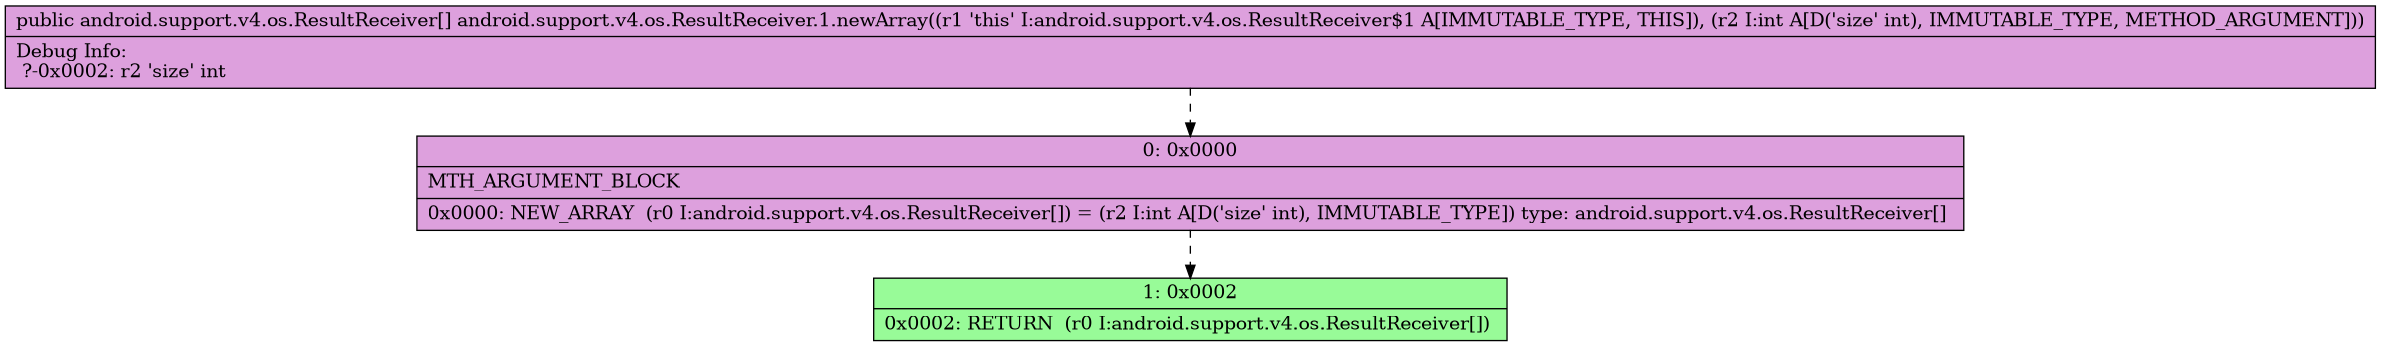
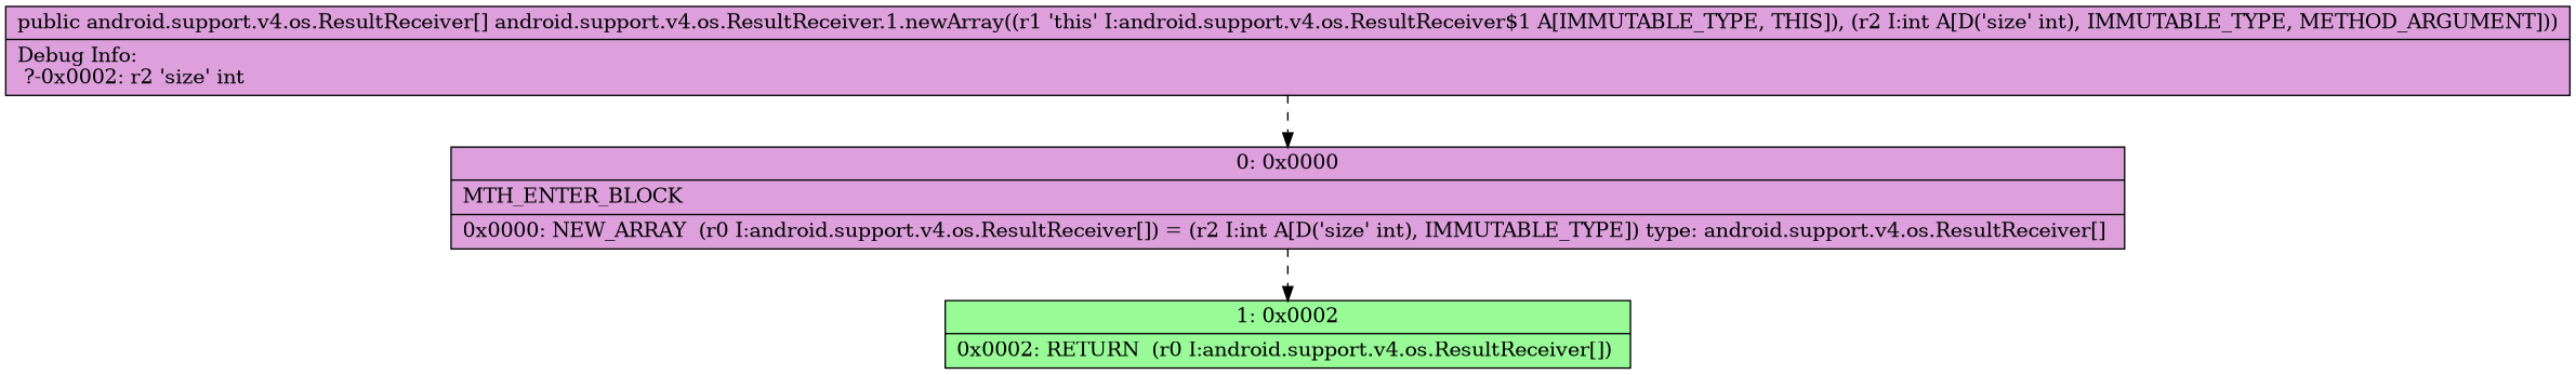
  digraph {
    node [shape=record style=filled fillcolor=plum]
    edge [style=dashed]
-   n1 [label="{0\:\ 0x0000|MTH_ARGUMENT_BLOCK\l|0x0000: NEW_ARRAY  (r0 I:android.support.v4.os.ResultReceiver[]) = (r2 I:int A[D('size' int), IMMUTABLE_TYPE]) type: android.support.v4.os.ResultReceiver[] \l}"]
+   n1 [label="{0\:\ 0x0000|MTH_ENTER_BLOCK\l|0x0000: NEW_ARRAY  (r0 I:android.support.v4.os.ResultReceiver[]) = (r2 I:int A[D('size' int), IMMUTABLE_TYPE]) type: android.support.v4.os.ResultReceiver[] \l}"]
    n2 [label="{1\:\ 0x0002|0x0002: RETURN  (r0 I:android.support.v4.os.ResultReceiver[]) \l}" fillcolor=palegreen]
    n3 [label="{public android.support.v4.os.ResultReceiver[] android.support.v4.os.ResultReceiver.1.newArray((r1 'this' I:android.support.v4.os.ResultReceiver$1 A[IMMUTABLE_TYPE, THIS]), (r2 I:int A[D('size' int), IMMUTABLE_TYPE, METHOD_ARGUMENT]))  | Debug Info:\l  ?\-0x0002: r2 'size' int\l}"]
    n1 -> n2
    n3 -> n1
  }
